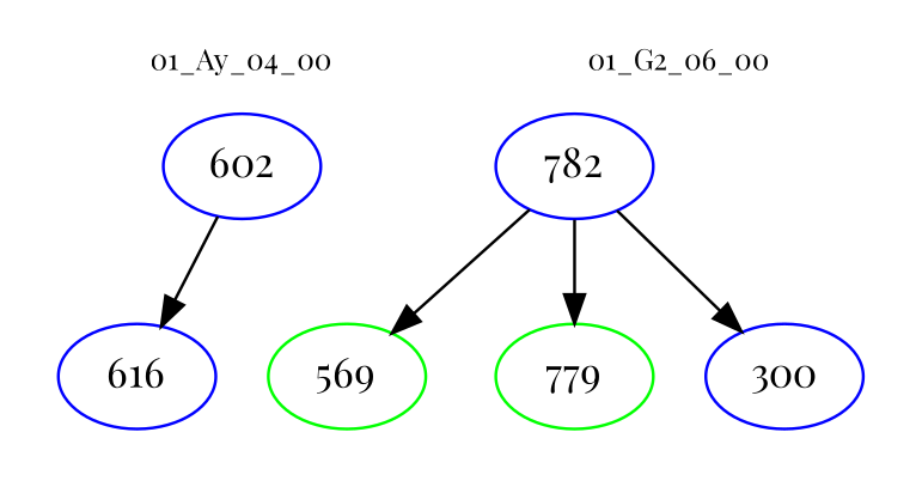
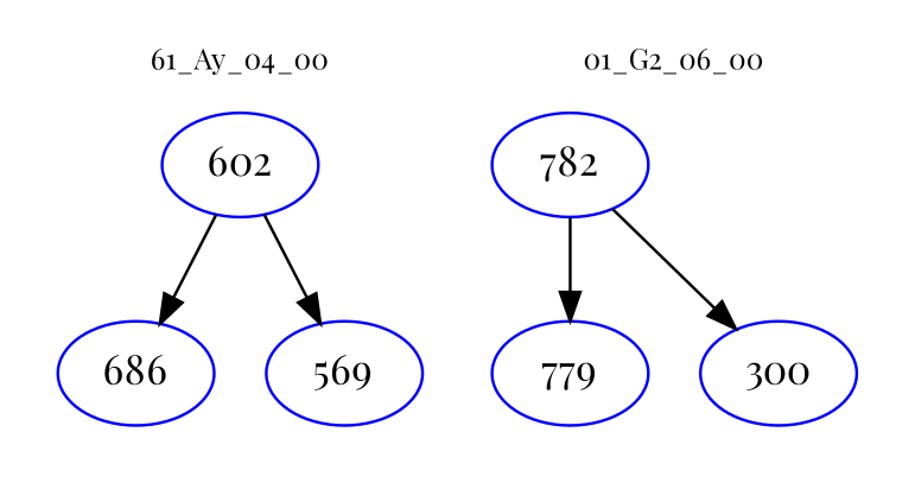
  digraph {
    fontname="Playfair Display"
    node [color=blue fontname="Playfair Display"]
    edge [color=black fontname="Playfair Display"]
    n1 [label=602]
-   n2 [color=green label=569]
-   n3 [label=616]
+   n2 [label=569]
+   n3 [label=686]
    n4 [label=782]
-   n5 [color=green label=779]
+   n5 [label=779]
    n6 [label=300]
    subgraph cluster_1 {
      color=white
      fontsize=10
-     label="01_Ay_04_00"
+     label="61_Ay_04_00"
      n1
      n2
      n3
    }
    subgraph cluster_2 {
      color=white
      fontsize=10
      label="01_G2_06_00"
      n4
      n5
      n6
    }
-   n4 -> n2
+   n1 -> n2
    n1 -> n3
    n4 -> n5
    n4 -> n6
  }
